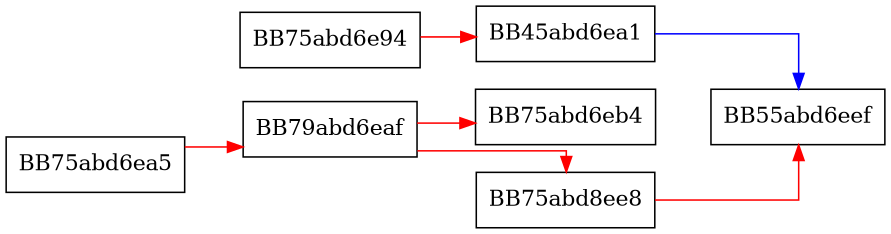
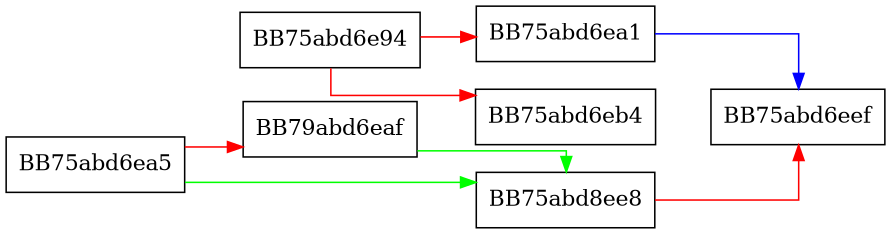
  digraph {
    rankdir=LR
    splines=ortho
    node [shape=box]
    edge [color=red]
    BB75abd6e94
-   BB75abd6ea1 [label=BB45abd6ea1]
+   BB75abd6ea1
    n3 [label=BB75abd8ee8]
    BB75abd6ea5
    n5 [label=BB79abd6eaf]
-   BB75abd6eef [label=BB55abd6eef]
+   BB75abd6eef
    BB75abd6eb4
    BB75abd6e94 -> BB75abd6ea1
    BB75abd6ea1 -> BB75abd6eef [color=blue]
    n3 -> BB75abd6eef
+   BB75abd6ea5 -> n3 [color=green]
    BB75abd6ea5 -> n5
-   n5 -> n3
-   n5 -> BB75abd6eb4
+   n5 -> n3 [color=green]
+   BB75abd6e94 -> BB75abd6eb4
  }
